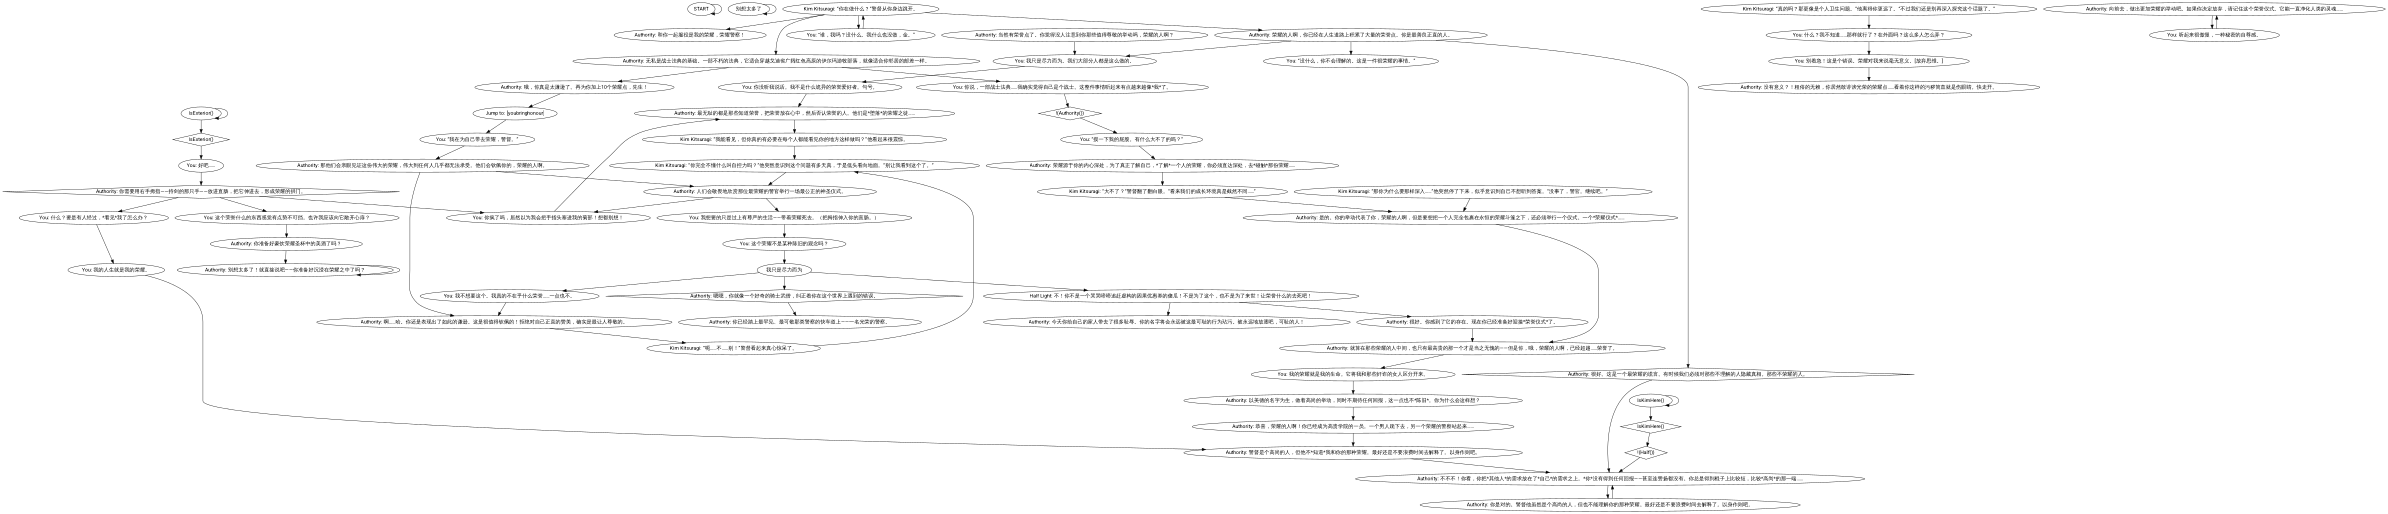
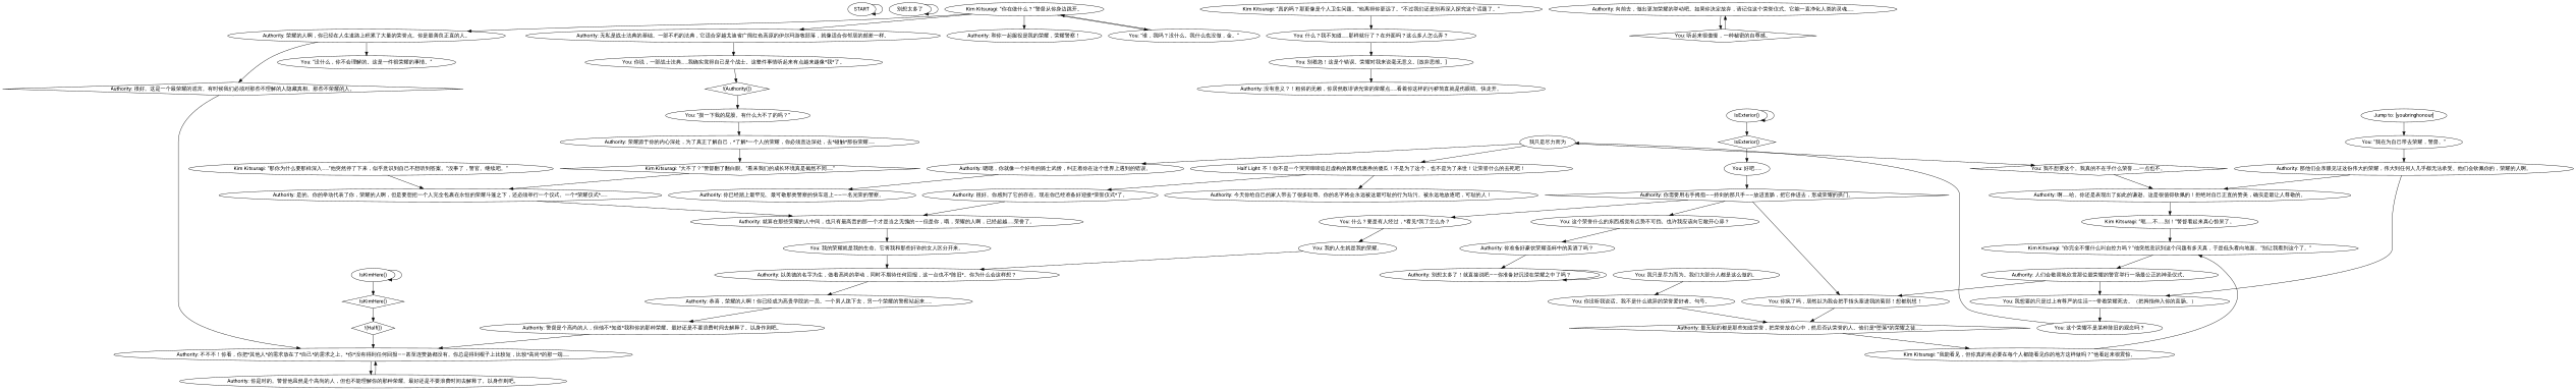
  digraph {
    fontname=Roboto
    node [fontname=Roboto]
    edge [fontname=Roboto]
    n1 [label=START]
    n2 [label="别想太多了"]
    n3 [label="Authority: 荣耀的人啊，你已经在人生道路上积累了大量的荣誉点。你是最善良正直的人。"]
    n4 [label="Authority: 很好。这是一个最荣耀的谎言。有时候我们必须对那些不理解的人隐藏真相。那些不荣耀的人。" shape=diamond]
    n5 [label="You: “没什么，你不会理解的。这是一件很荣耀的事情。”"]
    n6 [label="You: 我只是尽力而为。我们大部分人都是这么做的。"]
    n7 [label="Authority: 不不不！你看，你把*其他人*的需求放在了*自己*的需求之上。*你*没有得到任何回报——甚至连赞扬都没有。你总是得到棍子上比较短，比较*高尚*的那一端……"]
    n8 [label="You: 你没听我说话。我不是什么诡异的荣誉爱好者。句号。"]
    n9 [label="You: “我在为自己带去荣耀，警督。”"]
    n10 [label="Authority: 那他们会亲眼见证这份伟大的荣耀，伟大到任何人几乎都无法承受。他们会钦佩你的，荣耀的人啊。"]
    n11 [label="You: 我想要的只是过上有尊严的生活——带着荣耀死去。（把拇指伸入你的直肠。）"]
    n12 [label="Authority: 啊……哈。你还是表现出了如此的谦逊。这是很值得钦佩的！拒绝对自己正直的赞美，确实是最让人尊敬的。"]
    n13 [label="我只是尽力而为"]
-   n14 [label="Authority: 嗯嗯，你就像一个好奇的骑士武僧，纠正着你在这个世界上遇到的错误。" shape=diamond]
+   n14 [label="Authority: 嗯嗯，你就像一个好奇的骑士武僧，纠正着你在这个世界上遇到的错误。"]
    n15 [label="Half Light: 不！你不是一个哭哭啼啼追赶虚构的因果优惠券的傻瓜！不是为了这个，也不是为了来世！让荣誉什么的去死吧！"]
-   n16 [label="You: 我不想要这个。我真的不在乎什么荣誉……一点也不。"]
+   n16 [label="You: 我不想要这个。我真的不在乎什么荣誉……一点也不。" shape=diamond]
    n17 [label="Authority: 你已经踏上最罕见、最可敬那类警察的快车道上——一名光荣的警察。"]
    n18 [label="Authority: 今天你给自己的家人带去了很多耻辱。你的名字将会永远被这最可耻的行为玷污。被永远地放逐吧，可耻的人！"]
    n19 [label="Authority: 很好。你感到了它的存在。现在你已经准备好迎接*荣誉仪式*了。"]
    n20 [label="Authority: 以美德的名字为生，做着高尚的举动，同时不期待任何回报，这一点也不*陈旧*。你为什么会这样想？"]
    n21 [label="Authority: 恭喜，荣耀的人啊！你已经成为高贵学院的一员。一个男人跪下去，另一个荣耀的警察站起来……"]
    n22 [label="Authority: 警督是个高尚的人，但他不*知道*我和你的那种荣耀。最好还是不要浪费时间去解释了。以身作则吧。"]
    n23 [label="Authority: 是的。你的举动代表了你，荣耀的人啊，但是要想把一个人完全包裹在永恒的荣耀斗篷之下，还必须举行一个仪式。一个*荣耀仪式*……"]
    n24 [label="Authority: 就算在那些荣耀的人中间，也只有最高贵的那一个才是当之无愧的——但是你，哦，荣耀的人啊，已经超越……荣誉了。"]
    n25 [label="You: 我的荣耀就是我的生命。它将我和那些奸诈的女人区分开来。"]
    n26 [label="Authority: 你是对的。警督他虽然是个高尚的人，但也不能理解你的那种荣耀。最好还是不要浪费时间去解释了。以身作则吧。"]
    n27 [label="You: 别着急！这是个错误。荣耀对我来说毫无意义。[放弃思维。]"]
    n28 [label="Authority: 没有意义？！粗俗的无赖，你居然敢诽谤光荣的荣耀点……看着你这样的污秽简直就是伤眼睛。快走开。"]
    n29 [label="Authority: 人们会敬畏地欣赏那位最荣耀的警官举行一场最公正的神圣仪式。"]
    n30 [label="You: 你疯了吗，居然以为我会把手指头塞进我的菊部！想都别想！"]
    n31 [label="You: 这个荣耀不是某种陈旧的观念吗？"]
-   n32 [label="Authority: 最无耻的都是那些知道荣誉，把荣誉放在心中，然后否认荣誉的人。他们是*堕落*的荣耀之徒……"]
+   n32 [label="Authority: 最无耻的都是那些知道荣誉，把荣誉放在心中，然后否认荣誉的人。他们是*堕落*的荣耀之徒……" shape=diamond]
    n33 [label="Authority: 向前去，做出更加荣耀的举动吧。如果你决定放弃，请记住这个荣誉仪式。它能一直净化人类的灵魂……"]
-   n34 [label="You: 听起来很傲慢，一种秘密的自尊感。"]
+   n34 [label="You: 听起来很傲慢，一种秘密的自尊感。" shape=diamond]
    n35 [label="Authority: 无私是战士法典的基础。一部不朽的法典，它适合穿越戈迪省广阔红色高原的伊尔玛游牧部落，就像适合你邻居的邮差一样。"]
-   n36 [label="Authority: 哦，你真是太谦逊了。再为你加上10个荣耀点，先生！"]
    n37 [label="You: 你说，一部战士法典……我确实觉得自己是个战士。这整件事情听起来有点越来越像*我*了。"]
    n38 [label="Jump to: [youbringhonour]"]
    n39 [label="!(Authority())" shape=diamond]
    n40 [label="Kim Kitsuragi: “真的吗？那更像是个人卫生问题。”他离得你更远了。“不过我们还是别再深入探究这个话题了。”"]
    n41 [label="You: 什么？我不知道……那样就行了？在外面吗？这么多人怎么弄？"]
-   n42 [label="Authority: 当然有荣誉点了。你觉得没人注意到你那些值得尊敬的举动吗，荣耀的人啊？"]
    n43 [label="You: 我的人生就是我的荣耀。"]
    n44 [label="IsExterior()"]
    n45 [label="IsExterior()" shape=diamond]
    n46 [label="You: 好吧……"]
    n47 [label="Authority: 你需要用右手拇指——持剑的那只手——放进直肠，把它伸进去，形成荣耀的拱门。" shape=diamond]
    n48 [label="You: “摸一下我的屁股。有什么大不了的吗？”"]
    n49 [label="Authority: 荣耀源于你的内心深处，为了真正了解自己，*了解*一个人的荣耀，你必须直达深处，去*碰触*那份荣耀……"]
-   n50 [label="Kim Kitsuragi: “大不了？”警督翻了翻白眼。“看来我们的成长环境真是截然不同……”"]
+   n50 [label="Kim Kitsuragi: “大不了？”警督翻了翻白眼。“看来我们的成长环境真是截然不同……”" shape=diamond]
    n51 [label="You: 这个荣誉什么的东西感觉有点势不可挡。也许我应该向它敞开心扉？"]
    n52 [label="You: 什么？要是有人经过，*看见*我了怎么办？"]
    n53 [label="Kim Kitsuragi: “我能看见，但你真的有必要在每个人都能看见你的地方这样做吗？”他看起来很震惊。"]
    n54 [label="Kim Kitsuragi: “你完全不懂什么叫自控力吗？”他突然意识到这个问题有多天真，于是低头看向地面。“别让我看到这个了。”"]
    n55 [label="Authority: 你准备好豪饮荣耀圣杯中的美酒了吗？"]
    n56 [label="Authority: 别想太多了！就直接说吧——你准备好沉浸在荣耀之中了吗？"]
    n57 [label="Authority: 和你一起服役是我的荣耀，荣耀警察！"]
    n58 [label="Kim Kitsuragi: “呃……不……别！”警督看起来真心惊呆了。"]
    n59 [label="IsKimHere()"]
    n60 [label="IsKimHere()" shape=diamond]
    n61 [label="!(Half())" shape=diamond]
    n62 [label="Kim Kitsuragi: “你在做什么？”警督从你身边跳开。"]
    n63 [label="You: “谁，我吗？没什么。我什么也没做，金。”"]
    n64 [label="Kim Kitsuragi: “那你为什么要那样深入……”他突然停了下来，似乎意识到自己不想听到答案。“没事了，警官。继续吧。”"]
    n1 -> n1
    n2 -> n2
    n3 -> n4
    n3 -> n5
-   n3 -> n6
    n4 -> n7
    n6 -> n8
    n7 -> n26
    n8 -> n32
    n9 -> n10
-   n10 -> n29
+   n10 -> n11
    n10 -> n12
    n11 -> n31
    n12 -> n58
    n13 -> n14
    n13 -> n15
    n13 -> n16
    n14 -> n17
    n15 -> n18
    n15 -> n19
    n16 -> n12
    n19 -> n24
    n20 -> n21
    n21 -> n22
    n22 -> n7
    n23 -> n24
    n24 -> n25
    n25 -> n20
    n26 -> n7
    n27 -> n28
    n29 -> n11
    n29 -> n30
    n30 -> n32
    n31 -> n13
    n32 -> n53
    n33 -> n34
    n34 -> n33
-   n35 -> n36
    n35 -> n37
-   n36 -> n38
    n37 -> n39
    n38 -> n9
    n39 -> n48
    n40 -> n41
    n41 -> n27
-   n42 -> n6
-   n43 -> n22
+   n43 -> n20
    n44 -> n44
    n44 -> n45
    n45 -> n46
    n46 -> n47
    n47 -> n30
    n47 -> n51
    n47 -> n52
    n48 -> n49
    n49 -> n50
    n50 -> n23
    n51 -> n55
    n52 -> n43
    n53 -> n54
    n54 -> n29
    n55 -> n56
    n56 -> n56
    n58 -> n54
    n59 -> n59
    n59 -> n60
    n60 -> n61
    n61 -> n7
    n62 -> n3
    n62 -> n35
    n62 -> n57
    n62 -> n63
    n63 -> n62
    n64 -> n23
  }
